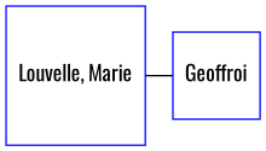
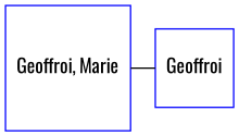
  digraph {
    fontname=Oswald
    node [color=blue regular=1 shape=box fontname=Oswald]
-   n1 [label="Louvelle, Marie"]
+   n1 [label="Geoffroi, Marie"]
    n2 [label=Geoffroi]
    subgraph sub_1 {
      rank=same
      n1
      n2
    }
    n1 -> n2 [dir=none fontname=Oswald]
  }
